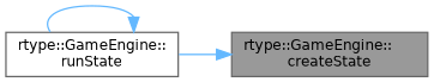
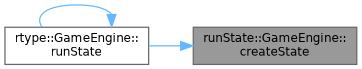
  digraph {
    rankdir=RL
    node [fontname=Helvetica fontsize=10 shape=box style=filled]
    edge [color=steelblue1 dir=back fontname=Helvetica fontsize=10 labelfontname=Helvetica labelfontsize=10 style=solid]
-   n1 [color=gray40 fillcolor=grey60 fontcolor=black height=0.2 label="rtype::GameEngine::\lcreateState" width=0.4]
+   n1 [color=gray40 fillcolor=grey60 fontcolor=black height=0.2 label="runState::GameEngine::\lcreateState" width=0.4]
    n2 [color=grey40 fillcolor=white height=0.2 label="rtype::GameEngine::\lrunState" width=0.4]
    n1 -> n2
    n2 -> n2
  }
